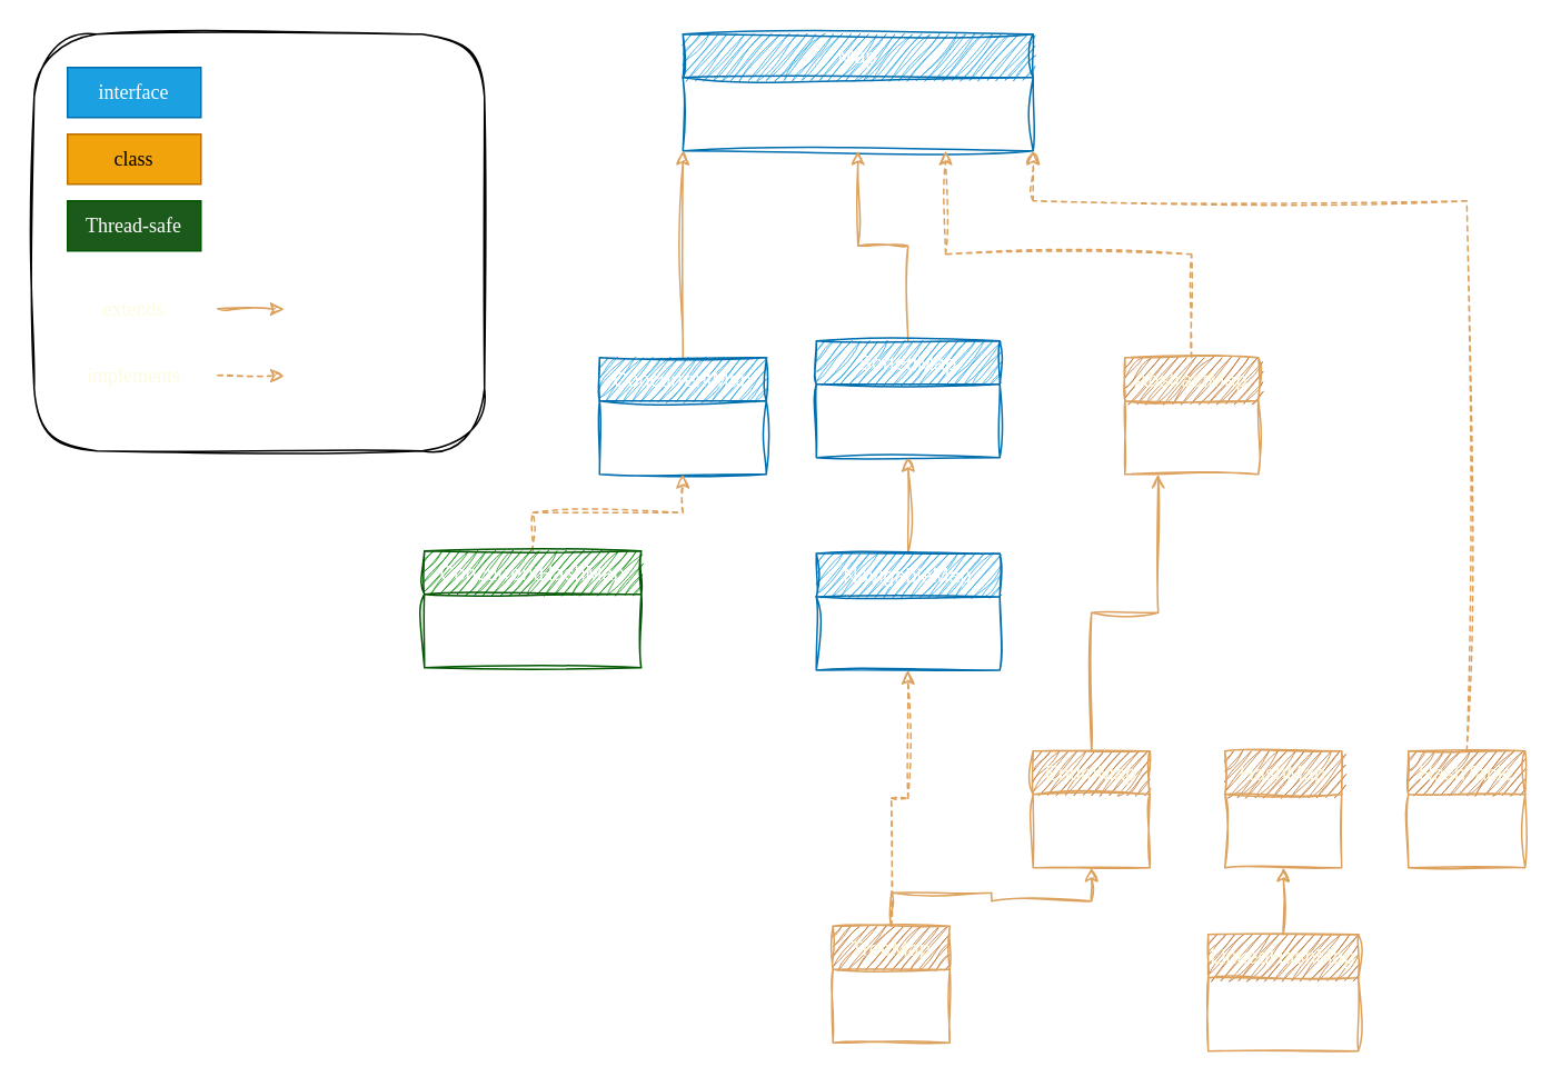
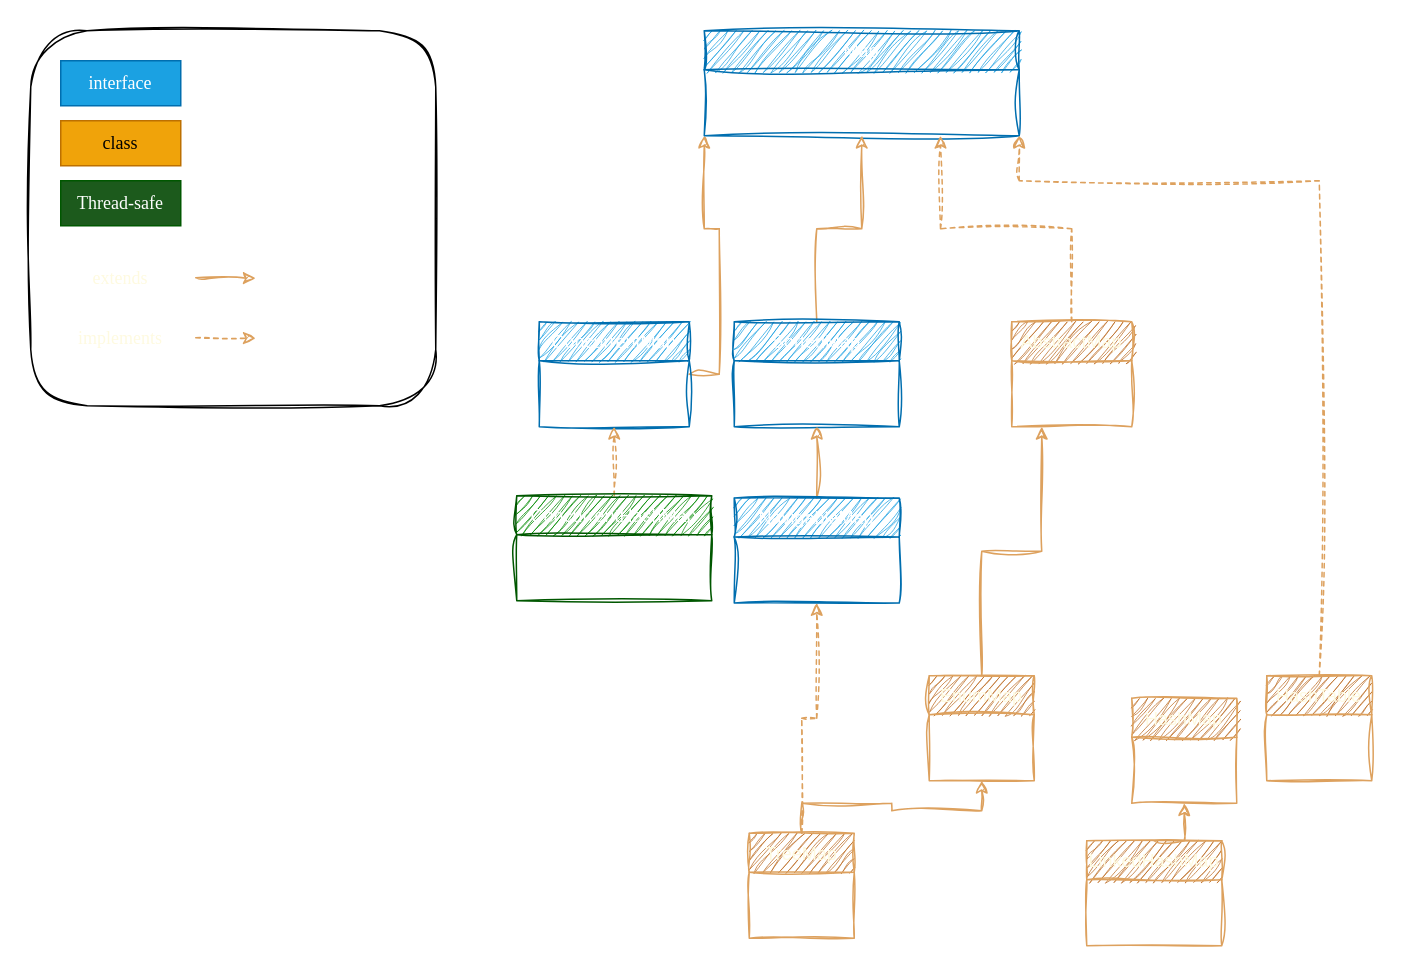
  <mxCell id="0" />
  <mxCell id="1" parent="0" />
  <mxCell id="2" style="edgeStyle=orthogonalEdgeStyle;rounded=0;sketch=1;hachureGap=4;jiggle=2;curveFitting=1;orthogonalLoop=1;jettySize=auto;html=1;strokeColor=#DDA15E;fontFamily=Architects Daughter;fontSource=https%3A%2F%2Ffonts.googleapis.com%2Fcss%3Ffamily%3DArchitects%2BDaughter;fontColor=#FEFAE0;fillColor=#BC6C25;entryX=0;entryY=1;entryDx=0;entryDy=0;" parent="1" source="3" target="6" edge="1"><mxGeometry relative="1" as="geometry"><mxPoint x="449" y="160" as="targetPoint" /></mxGeometry></mxCell>
  <mxCell id="3" value="ConcurrentMap" style="swimlane;fontStyle=0;align=center;verticalAlign=top;childLayout=stackLayout;horizontal=1;startSize=26;horizontalStack=0;resizeParent=1;resizeLast=0;collapsible=1;marginBottom=0;rounded=0;shadow=0;strokeWidth=1;sketch=1;curveFitting=1;jiggle=2;labelBackgroundColor=none;fillColor=#1ba1e2;strokeColor=#006EAF;fontColor=#ffffff;" parent="1" vertex="1"><mxGeometry x="359" y="214" width="100" height="70" as="geometry"><mxRectangle x="340" y="380" width="170" height="26" as="alternateBounds" /></mxGeometry></mxCell>
  <mxCell id="4" style="edgeStyle=orthogonalEdgeStyle;rounded=0;sketch=1;hachureGap=4;jiggle=2;curveFitting=1;orthogonalLoop=1;jettySize=auto;html=1;entryX=0.5;entryY=1;entryDx=0;entryDy=0;strokeColor=#DDA15E;fontFamily=Architects Daughter;fontSource=https%3A%2F%2Ffonts.googleapis.com%2Fcss%3Ffamily%3DArchitects%2BDaughter;fontColor=#FEFAE0;fillColor=#BC6C25;dashed=1;" parent="1" source="5" target="3" edge="1"><mxGeometry relative="1" as="geometry" /></mxCell>
- <mxCell id="5" value="ConcurrentHashMap" style="swimlane;fontStyle=0;align=center;verticalAlign=top;childLayout=stackLayout;horizontal=1;startSize=26;horizontalStack=0;resizeParent=1;resizeLast=0;collapsible=1;marginBottom=0;rounded=0;shadow=0;strokeWidth=1;sketch=1;curveFitting=1;jiggle=2;labelBackgroundColor=none;fillColor=#008a00;strokeColor=#005700;fontColor=#ffffff;" parent="1" vertex="1"><mxGeometry x="254" y="330" width="130" height="70" as="geometry"><mxRectangle x="340" y="380" width="170" height="26" as="alternateBounds" /></mxGeometry></mxCell>
- <mxCell id="6" value="Map" style="swimlane;fontStyle=0;align=center;verticalAlign=top;childLayout=stackLayout;horizontal=1;startSize=26;horizontalStack=0;resizeParent=1;resizeLast=0;collapsible=1;marginBottom=0;rounded=0;shadow=0;strokeWidth=1;sketch=1;curveFitting=1;jiggle=2;labelBackgroundColor=none;fillColor=#1ba1e2;strokeColor=#006EAF;fontColor=#ffffff;" parent="1" vertex="1"><mxGeometry x="409" y="20" width="210" height="70" as="geometry"><mxRectangle x="340" y="380" width="170" height="26" as="alternateBounds" /></mxGeometry></mxCell>
+ <mxCell id="5" value="ConcurrentHashMap" style="swimlane;fontStyle=0;align=center;verticalAlign=top;childLayout=stackLayout;horizontal=1;startSize=26;horizontalStack=0;resizeParent=1;resizeLast=0;collapsible=1;marginBottom=0;rounded=0;shadow=0;strokeWidth=1;sketch=1;curveFitting=1;jiggle=2;labelBackgroundColor=none;fillColor=#008a00;strokeColor=#005700;fontColor=#ffffff;" parent="1" vertex="1"><mxGeometry x="344" y="330" width="130" height="70" as="geometry"><mxRectangle x="340" y="380" width="170" height="26" as="alternateBounds" /></mxGeometry></mxCell>
+ <mxCell id="6" value="Map" style="swimlane;fontStyle=0;align=center;verticalAlign=top;childLayout=stackLayout;horizontal=1;startSize=26;horizontalStack=0;resizeParent=1;resizeLast=0;collapsible=1;marginBottom=0;rounded=0;shadow=0;strokeWidth=1;sketch=1;curveFitting=1;jiggle=2;labelBackgroundColor=none;fillColor=#1ba1e2;strokeColor=#006EAF;fontColor=#ffffff;" parent="1" vertex="1"><mxGeometry x="469" y="20" width="210" height="70" as="geometry"><mxRectangle x="340" y="380" width="170" height="26" as="alternateBounds" /></mxGeometry></mxCell>
  <mxCell id="7" style="edgeStyle=orthogonalEdgeStyle;rounded=0;sketch=1;hachureGap=4;jiggle=2;curveFitting=1;orthogonalLoop=1;jettySize=auto;html=1;entryX=0.5;entryY=1;entryDx=0;entryDy=0;strokeColor=#DDA15E;fontFamily=Architects Daughter;fontSource=https%3A%2F%2Ffonts.googleapis.com%2Fcss%3Ffamily%3DArchitects%2BDaughter;fontColor=#FEFAE0;fillColor=#BC6C25;" parent="1" source="8" target="6" edge="1"><mxGeometry relative="1" as="geometry" /></mxCell>
- <mxCell id="8" value="SortedMap" style="swimlane;fontStyle=0;align=center;verticalAlign=top;childLayout=stackLayout;horizontal=1;startSize=26;horizontalStack=0;resizeParent=1;resizeLast=0;collapsible=1;marginBottom=0;rounded=0;shadow=0;strokeWidth=1;sketch=1;curveFitting=1;jiggle=2;labelBackgroundColor=none;fillColor=#1ba1e2;strokeColor=#006EAF;fontColor=#ffffff;" parent="1" vertex="1"><mxGeometry x="489" y="204" width="110" height="70" as="geometry"><mxRectangle x="340" y="380" width="170" height="26" as="alternateBounds" /></mxGeometry></mxCell>
+ <mxCell id="8" value="SortedMap" style="swimlane;fontStyle=0;align=center;verticalAlign=top;childLayout=stackLayout;horizontal=1;startSize=26;horizontalStack=0;resizeParent=1;resizeLast=0;collapsible=1;marginBottom=0;rounded=0;shadow=0;strokeWidth=1;sketch=1;curveFitting=1;jiggle=2;labelBackgroundColor=none;fillColor=#1ba1e2;strokeColor=#006EAF;fontColor=#ffffff;" parent="1" vertex="1"><mxGeometry x="489" y="214" width="110" height="70" as="geometry"><mxRectangle x="340" y="380" width="170" height="26" as="alternateBounds" /></mxGeometry></mxCell>
  <mxCell id="9" style="edgeStyle=orthogonalEdgeStyle;rounded=0;sketch=1;hachureGap=4;jiggle=2;curveFitting=1;orthogonalLoop=1;jettySize=auto;html=1;entryX=0.5;entryY=1;entryDx=0;entryDy=0;strokeColor=#DDA15E;fontFamily=Architects Daughter;fontSource=https%3A%2F%2Ffonts.googleapis.com%2Fcss%3Ffamily%3DArchitects%2BDaughter;fontColor=#FEFAE0;fillColor=#BC6C25;" parent="1" source="10" target="8" edge="1"><mxGeometry relative="1" as="geometry" /></mxCell>
  <mxCell id="10" value="NavigableMap" style="swimlane;fontStyle=0;align=center;verticalAlign=top;childLayout=stackLayout;horizontal=1;startSize=26;horizontalStack=0;resizeParent=1;resizeLast=0;collapsible=1;marginBottom=0;rounded=0;shadow=0;strokeWidth=1;sketch=1;curveFitting=1;jiggle=2;labelBackgroundColor=none;fillColor=#1ba1e2;strokeColor=#006EAF;fontColor=#ffffff;" parent="1" vertex="1"><mxGeometry x="489" y="331.5" width="110" height="70" as="geometry"><mxRectangle x="340" y="380" width="170" height="26" as="alternateBounds" /></mxGeometry></mxCell>
  <mxCell id="11" style="edgeStyle=orthogonalEdgeStyle;rounded=0;sketch=1;hachureGap=4;jiggle=2;curveFitting=1;orthogonalLoop=1;jettySize=auto;html=1;entryX=0.5;entryY=1;entryDx=0;entryDy=0;strokeColor=#DDA15E;fontFamily=Architects Daughter;fontSource=https%3A%2F%2Ffonts.googleapis.com%2Fcss%3Ffamily%3DArchitects%2BDaughter;fontColor=#FEFAE0;fillColor=#BC6C25;dashed=1;" parent="1" source="12" target="10" edge="1"><mxGeometry relative="1" as="geometry" /></mxCell>
  <mxCell id="12" value="TreeMap" style="swimlane;fontStyle=0;align=center;verticalAlign=top;childLayout=stackLayout;horizontal=1;startSize=26;horizontalStack=0;resizeParent=1;resizeLast=0;collapsible=1;marginBottom=0;rounded=0;shadow=0;strokeWidth=1;sketch=1;curveFitting=1;jiggle=2;labelBackgroundColor=none;fillColor=#BC6C25;strokeColor=#DDA15E;fontColor=#FEFAE0;" parent="1" vertex="1"><mxGeometry x="499" y="555" width="70" height="70" as="geometry"><mxRectangle x="130" y="380" width="160" height="26" as="alternateBounds" /></mxGeometry></mxCell>
  <mxCell id="13" value="Thread-safe" style="text;html=1;align=center;verticalAlign=middle;whiteSpace=wrap;rounded=0;fontFamily=Architects Daughter;fontSource=https%3A%2F%2Ffonts.googleapis.com%2Fcss%3Ffamily%3DArchitects%2BDaughter;fontColor=#ffffff;fillColor=#1c5a1c;strokeColor=#005700;" parent="1" vertex="1"><mxGeometry x="40" y="120" width="80" height="30" as="geometry" /></mxCell>
  <mxCell id="14" value="" style="rounded=1;whiteSpace=wrap;html=1;sketch=1;hachureGap=4;jiggle=2;curveFitting=1;fontFamily=Architects Daughter;fontSource=https%3A%2F%2Ffonts.googleapis.com%2Fcss%3Ffamily%3DArchitects%2BDaughter;fillColor=none;" parent="1" vertex="1"><mxGeometry x="20" y="20" width="270" height="250" as="geometry" /></mxCell>
  <mxCell id="15" value="" style="endArrow=classic;html=1;rounded=0;sketch=1;hachureGap=4;jiggle=2;curveFitting=1;strokeColor=#DDA15E;fontFamily=Architects Daughter;fontSource=https%3A%2F%2Ffonts.googleapis.com%2Fcss%3Ffamily%3DArchitects%2BDaughter;fontColor=#FEFAE0;fillColor=#BC6C25;" parent="1" edge="1"><mxGeometry width="50" height="50" relative="1" as="geometry"><mxPoint x="130" y="184.63" as="sourcePoint" /><mxPoint x="170" y="185" as="targetPoint" /></mxGeometry></mxCell>
  <mxCell id="16" value="extends" style="text;html=1;align=center;verticalAlign=middle;whiteSpace=wrap;rounded=0;fontFamily=Architects Daughter;fontSource=https%3A%2F%2Ffonts.googleapis.com%2Fcss%3Ffamily%3DArchitects%2BDaughter;fontColor=#FEFAE0;" parent="1" vertex="1"><mxGeometry x="50" y="170" width="60" height="30" as="geometry" /></mxCell>
  <mxCell id="17" value="" style="endArrow=classic;html=1;rounded=0;sketch=1;hachureGap=4;jiggle=2;curveFitting=1;strokeColor=#DDA15E;fontFamily=Architects Daughter;fontSource=https%3A%2F%2Ffonts.googleapis.com%2Fcss%3Ffamily%3DArchitects%2BDaughter;fontColor=#FEFAE0;fillColor=#BC6C25;dashed=1;" parent="1" edge="1"><mxGeometry width="50" height="50" relative="1" as="geometry"><mxPoint x="130" y="224.63" as="sourcePoint" /><mxPoint x="170" y="225" as="targetPoint" /></mxGeometry></mxCell>
  <mxCell id="18" value="implements" style="text;html=1;align=center;verticalAlign=middle;whiteSpace=wrap;rounded=0;fontFamily=Architects Daughter;fontSource=https%3A%2F%2Ffonts.googleapis.com%2Fcss%3Ffamily%3DArchitects%2BDaughter;fontColor=#FEFAE0;" parent="1" vertex="1"><mxGeometry x="50" y="210" width="60" height="30" as="geometry" /></mxCell>
  <mxCell id="19" value="interface" style="text;html=1;align=center;verticalAlign=middle;whiteSpace=wrap;rounded=0;fontFamily=Architects Daughter;fontSource=https%3A%2F%2Ffonts.googleapis.com%2Fcss%3Ffamily%3DArchitects%2BDaughter;fontColor=#ffffff;fillColor=#1ba1e2;strokeColor=#006EAF;" parent="1" vertex="1"><mxGeometry x="40" y="40" width="80" height="30" as="geometry" /></mxCell>
  <mxCell id="20" value="class" style="text;html=1;align=center;verticalAlign=middle;whiteSpace=wrap;rounded=0;fontFamily=Architects Daughter;fontSource=https%3A%2F%2Ffonts.googleapis.com%2Fcss%3Ffamily%3DArchitects%2BDaughter;fontColor=#000000;fillColor=#f0a30a;strokeColor=#BD7000;" parent="1" vertex="1"><mxGeometry x="40" y="80" width="80" height="30" as="geometry" /></mxCell>
  <mxCell id="21" value="AbstractMap" style="swimlane;fontStyle=0;align=center;verticalAlign=top;childLayout=stackLayout;horizontal=1;startSize=26;horizontalStack=0;resizeParent=1;resizeLast=0;collapsible=1;marginBottom=0;rounded=0;shadow=0;strokeWidth=1;sketch=1;curveFitting=1;jiggle=2;labelBackgroundColor=none;fillColor=#BC6C25;strokeColor=#DDA15E;fontColor=#FEFAE0;" parent="1" vertex="1"><mxGeometry x="674" y="214" width="80" height="70" as="geometry"><mxRectangle x="130" y="380" width="160" height="26" as="alternateBounds" /></mxGeometry></mxCell>
  <mxCell id="22" style="edgeStyle=orthogonalEdgeStyle;rounded=0;sketch=1;hachureGap=4;jiggle=2;curveFitting=1;orthogonalLoop=1;jettySize=auto;html=1;entryX=0.75;entryY=1;entryDx=0;entryDy=0;strokeColor=#DDA15E;fontFamily=Architects Daughter;fontSource=https%3A%2F%2Ffonts.googleapis.com%2Fcss%3Ffamily%3DArchitects%2BDaughter;fontColor=#FEFAE0;fillColor=#BC6C25;exitX=0.5;exitY=0;exitDx=0;exitDy=0;dashed=1;" parent="1" source="21" target="6" edge="1"><mxGeometry relative="1" as="geometry"><mxPoint x="744" y="213.5" as="sourcePoint" /><mxPoint x="714" y="119.5" as="targetPoint" /></mxGeometry></mxCell>
  <mxCell id="23" value="EnumMap" style="swimlane;fontStyle=0;align=center;verticalAlign=top;childLayout=stackLayout;horizontal=1;startSize=26;horizontalStack=0;resizeParent=1;resizeLast=0;collapsible=1;marginBottom=0;rounded=0;shadow=0;strokeWidth=1;sketch=1;curveFitting=1;jiggle=2;labelBackgroundColor=none;fillColor=#BC6C25;strokeColor=#DDA15E;fontColor=#FEFAE0;" parent="1" vertex="1"><mxGeometry x="619" y="450" width="70" height="70" as="geometry"><mxRectangle x="130" y="380" width="160" height="26" as="alternateBounds" /></mxGeometry></mxCell>
- <mxCell id="24" value="HashMap" style="swimlane;fontStyle=0;align=center;verticalAlign=top;childLayout=stackLayout;horizontal=1;startSize=26;horizontalStack=0;resizeParent=1;resizeLast=0;collapsible=1;marginBottom=0;rounded=0;shadow=0;strokeWidth=1;sketch=1;curveFitting=1;jiggle=2;labelBackgroundColor=none;fillColor=#BC6C25;strokeColor=#DDA15E;fontColor=#FEFAE0;" parent="1" vertex="1"><mxGeometry x="734" y="450" width="70" height="70" as="geometry"><mxRectangle x="130" y="380" width="160" height="26" as="alternateBounds" /></mxGeometry></mxCell>
- <mxCell id="25" style="edgeStyle=orthogonalEdgeStyle;rounded=0;sketch=1;hachureGap=4;jiggle=2;curveFitting=1;orthogonalLoop=1;jettySize=auto;html=1;entryX=0.25;entryY=1;entryDx=0;entryDy=0;strokeColor=#DDA15E;fontFamily=Architects Daughter;fontSource=https%3A%2F%2Ffonts.googleapis.com%2Fcss%3Ffamily%3DArchitects%2BDaughter;fontColor=#FEFAE0;fillColor=#BC6C25;exitX=0.5;exitY=0;exitDx=0;exitDy=0;endArrow=open;" parent="1" source="23" target="21" edge="1"><mxGeometry relative="1" as="geometry"><mxPoint x="554" y="460" as="sourcePoint" /><mxPoint x="554" y="412" as="targetPoint" /></mxGeometry></mxCell>
+ <mxCell id="24" value="HashMap" style="swimlane;fontStyle=0;align=center;verticalAlign=top;childLayout=stackLayout;horizontal=1;startSize=26;horizontalStack=0;resizeParent=1;resizeLast=0;collapsible=1;marginBottom=0;rounded=0;shadow=0;strokeWidth=1;sketch=1;curveFitting=1;jiggle=2;labelBackgroundColor=none;fillColor=#BC6C25;strokeColor=#DDA15E;fontColor=#FEFAE0;" parent="1" vertex="1"><mxGeometry x="754" y="465" width="70" height="70" as="geometry"><mxRectangle x="130" y="380" width="160" height="26" as="alternateBounds" /></mxGeometry></mxCell>
+ <mxCell id="25" style="edgeStyle=orthogonalEdgeStyle;rounded=0;sketch=1;hachureGap=4;jiggle=2;curveFitting=1;orthogonalLoop=1;jettySize=auto;html=1;entryX=0.25;entryY=1;entryDx=0;entryDy=0;strokeColor=#DDA15E;fontFamily=Architects Daughter;fontSource=https%3A%2F%2Ffonts.googleapis.com%2Fcss%3Ffamily%3DArchitects%2BDaughter;fontColor=#FEFAE0;fillColor=#BC6C25;exitX=0.5;exitY=0;exitDx=0;exitDy=0;" parent="1" source="23" target="21" edge="1"><mxGeometry relative="1" as="geometry"><mxPoint x="554" y="460" as="sourcePoint" /><mxPoint x="554" y="412" as="targetPoint" /></mxGeometry></mxCell>
  <mxCell id="26" value="HashTable" style="swimlane;fontStyle=0;align=center;verticalAlign=top;childLayout=stackLayout;horizontal=1;startSize=26;horizontalStack=0;resizeParent=1;resizeLast=0;collapsible=1;marginBottom=0;rounded=0;shadow=0;strokeWidth=1;sketch=1;curveFitting=1;jiggle=2;labelBackgroundColor=none;fillColor=#BC6C25;strokeColor=#DDA15E;fontColor=#FEFAE0;" parent="1" vertex="1"><mxGeometry x="844" y="450" width="70" height="70" as="geometry"><mxRectangle x="130" y="380" width="160" height="26" as="alternateBounds" /></mxGeometry></mxCell>
  <mxCell id="27" style="edgeStyle=orthogonalEdgeStyle;rounded=0;sketch=1;hachureGap=4;jiggle=2;curveFitting=1;orthogonalLoop=1;jettySize=auto;html=1;entryX=1;entryY=1;entryDx=0;entryDy=0;strokeColor=#DDA15E;fontFamily=Architects Daughter;fontSource=https%3A%2F%2Ffonts.googleapis.com%2Fcss%3Ffamily%3DArchitects%2BDaughter;fontColor=#FEFAE0;fillColor=#BC6C25;exitX=0.5;exitY=0;exitDx=0;exitDy=0;dashed=1;" parent="1" source="26" target="6" edge="1"><mxGeometry relative="1" as="geometry"><mxPoint x="1151" y="174" as="sourcePoint" /><mxPoint x="1004" y="80" as="targetPoint" /><Array as="points"><mxPoint x="879" y="120" /></Array></mxGeometry></mxCell>
  <mxCell id="28" value="LinkedHashMap" style="swimlane;fontStyle=0;align=center;verticalAlign=top;childLayout=stackLayout;horizontal=1;startSize=26;horizontalStack=0;resizeParent=1;resizeLast=0;collapsible=1;marginBottom=0;rounded=0;shadow=0;strokeWidth=1;sketch=1;curveFitting=1;jiggle=2;labelBackgroundColor=none;fillColor=#BC6C25;strokeColor=#DDA15E;fontColor=#FEFAE0;" vertex="1" parent="1"><mxGeometry x="724" y="560" width="90" height="70" as="geometry"><mxRectangle x="130" y="380" width="160" height="26" as="alternateBounds" /></mxGeometry></mxCell>
  <mxCell id="29" style="edgeStyle=orthogonalEdgeStyle;rounded=0;sketch=1;hachureGap=4;jiggle=2;curveFitting=1;orthogonalLoop=1;jettySize=auto;html=1;entryX=0.5;entryY=1;entryDx=0;entryDy=0;strokeColor=#DDA15E;fontFamily=Architects Daughter;fontSource=https%3A%2F%2Ffonts.googleapis.com%2Fcss%3Ffamily%3DArchitects%2BDaughter;fontColor=#FEFAE0;fillColor=#BC6C25;exitX=0.5;exitY=0;exitDx=0;exitDy=0;" edge="1" parent="1" source="28" target="24"><mxGeometry relative="1" as="geometry"><mxPoint x="554" y="342" as="sourcePoint" /><mxPoint x="554" y="294" as="targetPoint" /></mxGeometry></mxCell>
  <mxCell id="30" style="edgeStyle=orthogonalEdgeStyle;rounded=0;sketch=1;hachureGap=4;jiggle=2;curveFitting=1;orthogonalLoop=1;jettySize=auto;html=1;entryX=0.5;entryY=1;entryDx=0;entryDy=0;strokeColor=#DDA15E;fontFamily=Architects Daughter;fontSource=https%3A%2F%2Ffonts.googleapis.com%2Fcss%3Ffamily%3DArchitects%2BDaughter;fontColor=#FEFAE0;fillColor=#BC6C25;exitX=0.5;exitY=0;exitDx=0;exitDy=0;" edge="1" parent="1" source="12" target="23"><mxGeometry relative="1" as="geometry"><mxPoint x="664" y="460" as="sourcePoint" /><mxPoint x="704" y="294" as="targetPoint" /></mxGeometry></mxCell>
